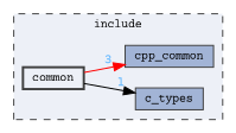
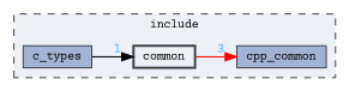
  digraph {
    compound=true
    fontname="Courier Prime"
    rankdir=LR
    node [color=grey25 fillcolor="#a2b4d6" fontname="Courier Prime" fontsize=10 shape=box style=filled]
    edge [fontcolor=steelblue1 fontname="Courier Prime" fontsize=10 labeldistance=1.5 labelfontname=Helvetica labelfontsize=10]
    n1 [height=0.2 label=c_types width=0.4]
    n2 [height=0.2 label=cpp_common width=0.4]
    n3 [fillcolor="#edf0f7" height=0.2 label=common style="filled,bold" width=0.4]
    subgraph cluster_1 {
      bgcolor="#edf0f7"
      fontsize=10
      label=include
      pencolor=grey25
      style="filled,dashed"
      n1
      n2
      n3
    }
-   n3 -> n1 [color=black headlabel=1]
+   n1 -> n3 [color=black headlabel=1]
    n3 -> n2 [color=red headlabel=3]
  }
